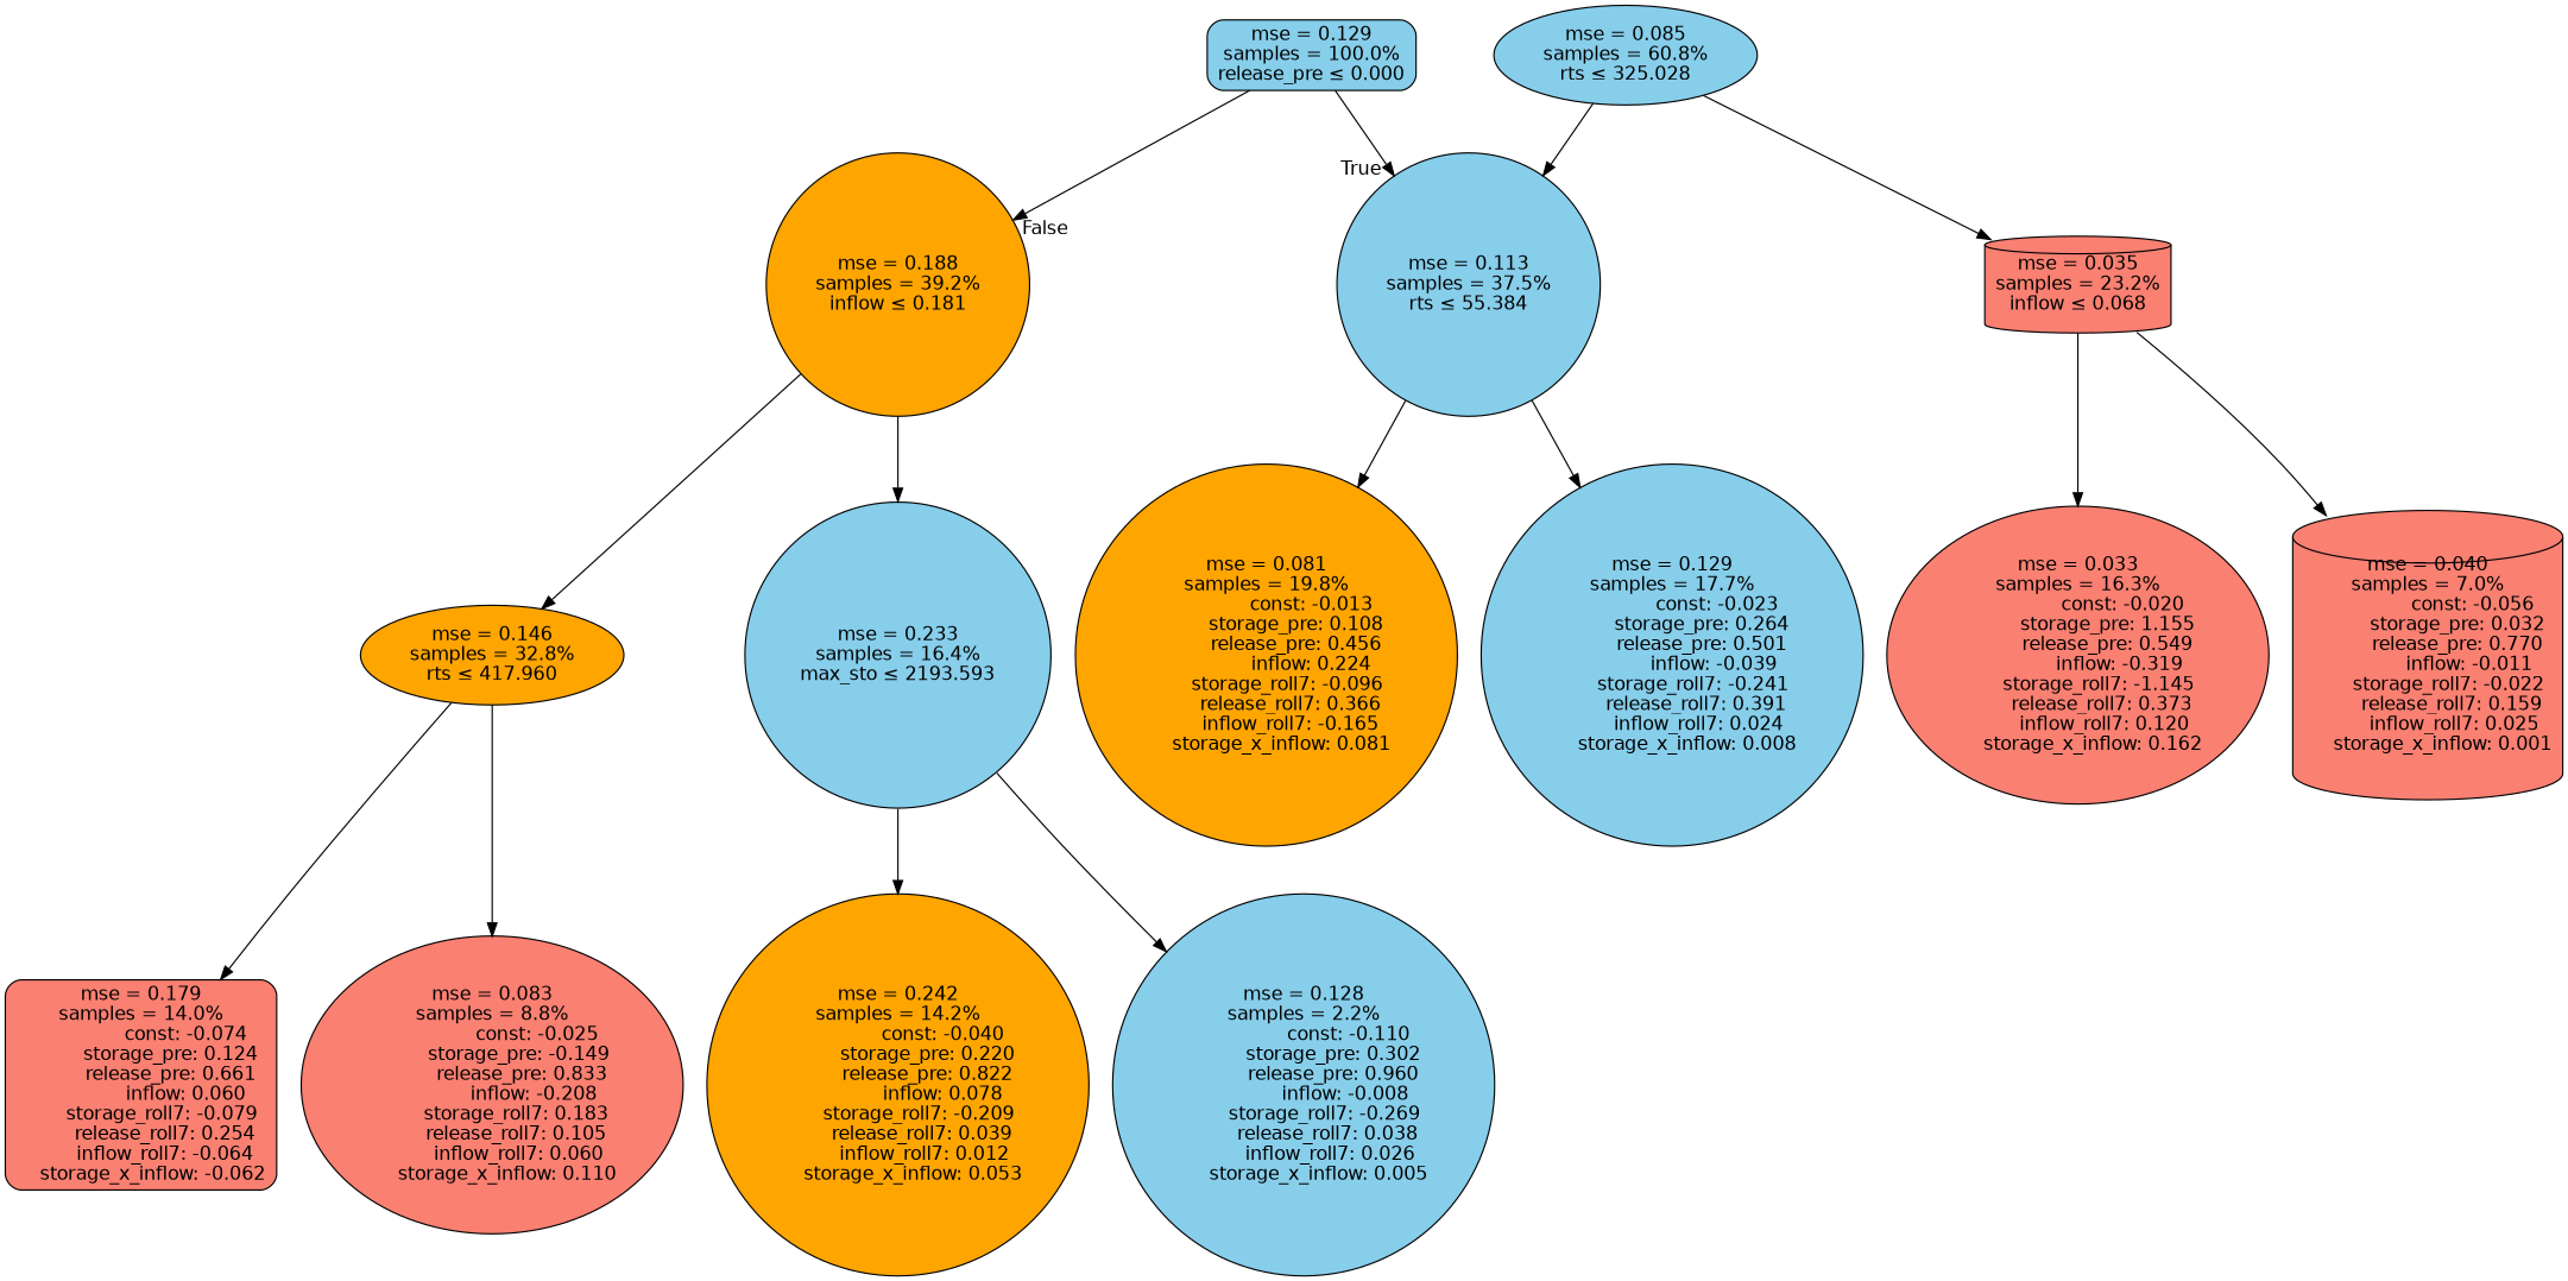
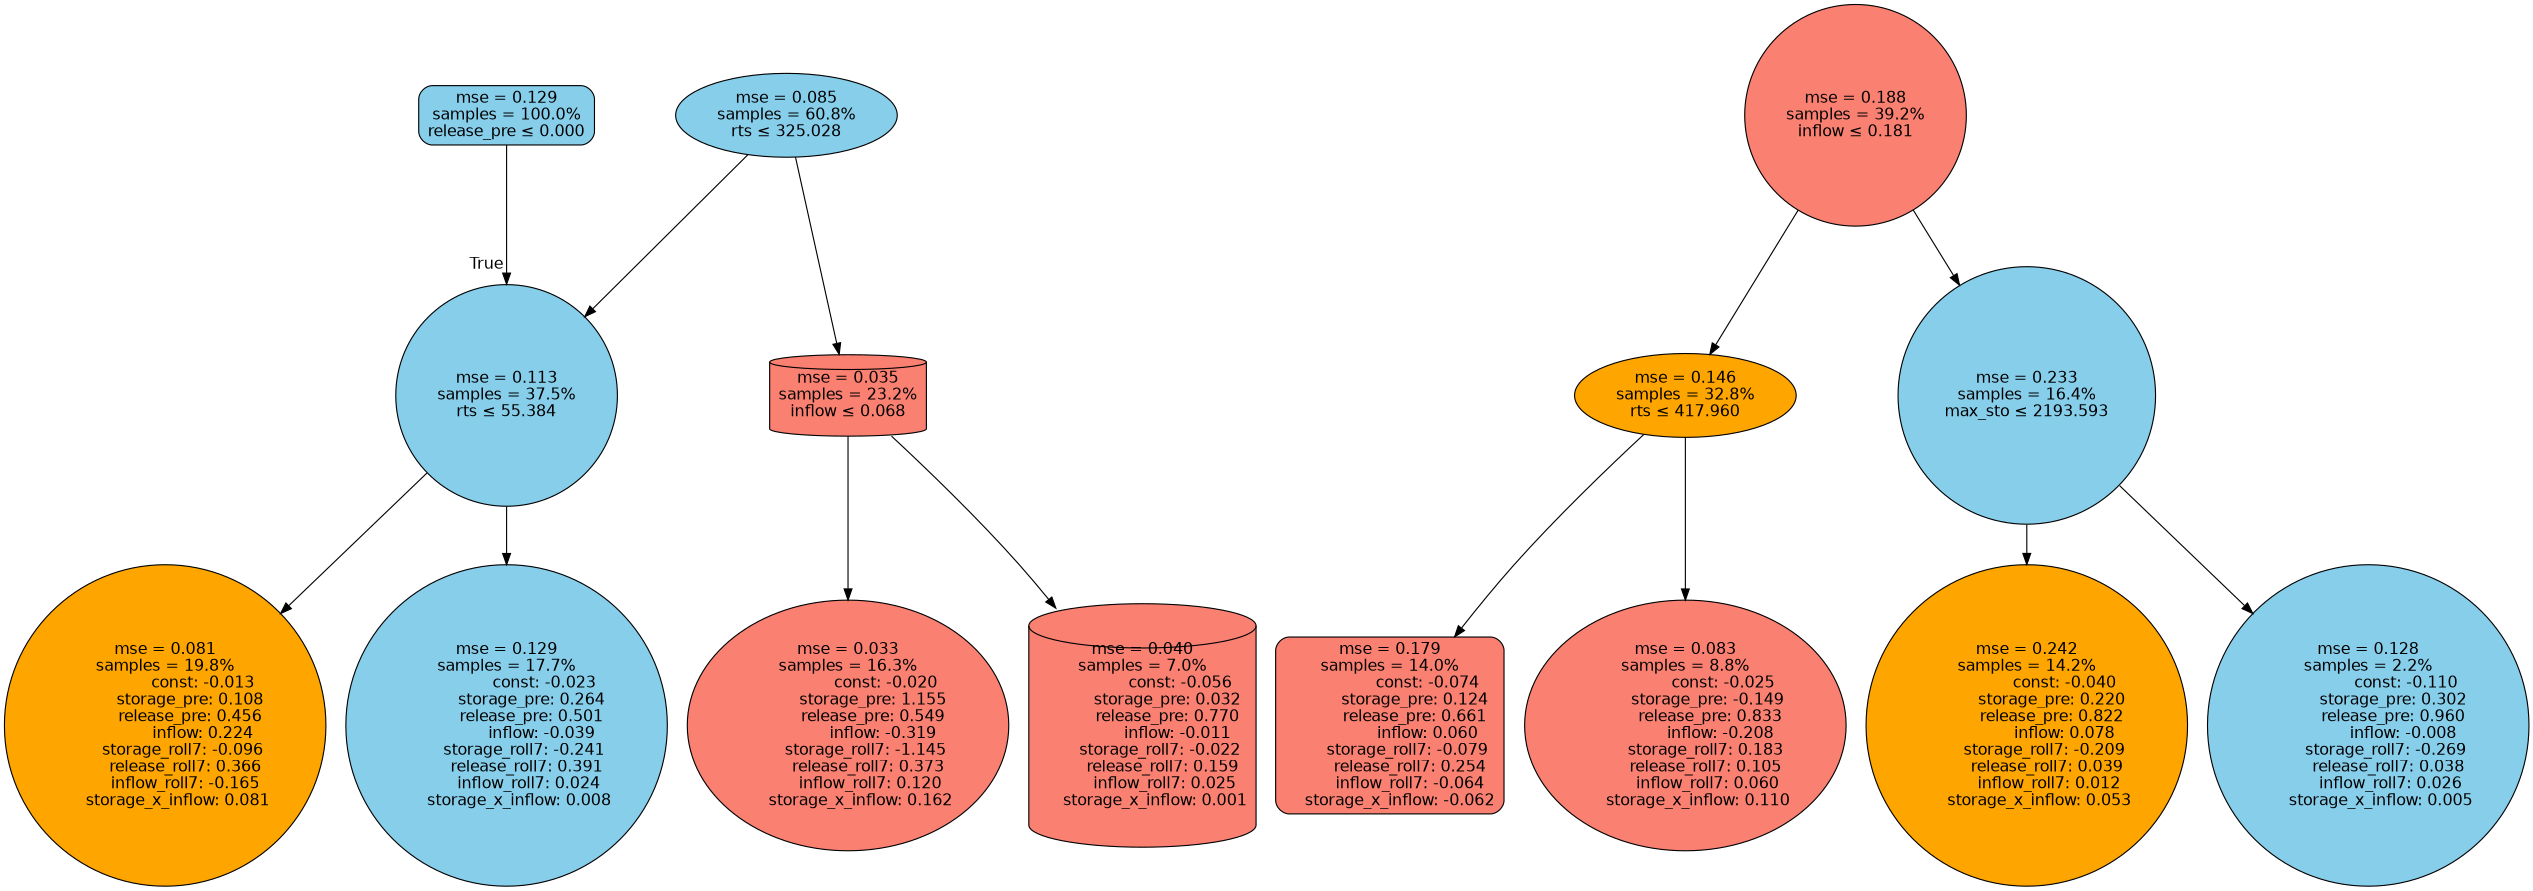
  digraph {
    node [color=black fillcolor=skyblue fontname=helvetica shape=circle style="filled, rounded"]
    edge [fontname=helvetica]
    n1 [label="mse = 0.129\nsamples = 100.0%\nrelease_pre &le; 0.000" shape=box]
-   n2 [fillcolor=orange label="mse = 0.188\nsamples = 39.2%\ninflow &le; 0.181"]
+   n2 [fillcolor=salmon label="mse = 0.188\nsamples = 39.2%\ninflow &le; 0.181"]
    n3 [label="mse = 0.113\nsamples = 37.5%\nrts &le; 55.384"]
    n4 [label="mse = 0.085\nsamples = 60.8%\nrts &le; 325.028" shape=ellipse]
    n5 [fillcolor=salmon label="mse = 0.035\nsamples = 23.2%\ninflow &le; 0.068" shape=cylinder]
    n6 [fillcolor=orange label="mse = 0.146\nsamples = 32.8%\nrts &le; 417.960" shape=ellipse]
    n7 [label="mse = 0.233\nsamples = 16.4%\nmax_sto &le; 2193.593"]
    n8 [fillcolor=orange label="mse = 0.081\nsamples = 19.8%\n               const: -0.013\n          storage_pre: 0.108\n          release_pre: 0.456\n               inflow: 0.224\n       storage_roll7: -0.096\n        release_roll7: 0.366\n        inflow_roll7: -0.165\n     storage_x_inflow: 0.081"]
    n9 [label="mse = 0.129\nsamples = 17.7%\n               const: -0.023\n          storage_pre: 0.264\n          release_pre: 0.501\n              inflow: -0.039\n       storage_roll7: -0.241\n        release_roll7: 0.391\n         inflow_roll7: 0.024\n     storage_x_inflow: 0.008"]
    n10 [fillcolor=salmon label="mse = 0.033\nsamples = 16.3%\n               const: -0.020\n          storage_pre: 1.155\n          release_pre: 0.549\n              inflow: -0.319\n       storage_roll7: -1.145\n        release_roll7: 0.373\n         inflow_roll7: 0.120\n     storage_x_inflow: 0.162" shape=ellipse]
    n11 [fillcolor=salmon label="mse = 0.040\nsamples = 7.0%\n               const: -0.056\n          storage_pre: 0.032\n          release_pre: 0.770\n              inflow: -0.011\n       storage_roll7: -0.022\n        release_roll7: 0.159\n         inflow_roll7: 0.025\n     storage_x_inflow: 0.001" shape=cylinder]
    n12 [fillcolor=salmon label="mse = 0.179\nsamples = 14.0%\n               const: -0.074\n          storage_pre: 0.124\n          release_pre: 0.661\n               inflow: 0.060\n       storage_roll7: -0.079\n        release_roll7: 0.254\n        inflow_roll7: -0.064\n    storage_x_inflow: -0.062" shape=box]
    n13 [fillcolor=salmon label="mse = 0.083\nsamples = 8.8%\n               const: -0.025\n         storage_pre: -0.149\n          release_pre: 0.833\n              inflow: -0.208\n        storage_roll7: 0.183\n        release_roll7: 0.105\n         inflow_roll7: 0.060\n     storage_x_inflow: 0.110" shape=ellipse]
    n14 [fillcolor=orange label="mse = 0.242\nsamples = 14.2%\n               const: -0.040\n          storage_pre: 0.220\n          release_pre: 0.822\n               inflow: 0.078\n       storage_roll7: -0.209\n        release_roll7: 0.039\n         inflow_roll7: 0.012\n     storage_x_inflow: 0.053"]
    n15 [label="mse = 0.128\nsamples = 2.2%\n               const: -0.110\n          storage_pre: 0.302\n          release_pre: 0.960\n              inflow: -0.008\n       storage_roll7: -0.269\n        release_roll7: 0.038\n         inflow_roll7: 0.026\n     storage_x_inflow: 0.005"]
-   n1 -> n2 [headlabel=False labelangle=-45 labeldistance=2.5]
    n1 -> n3 [headlabel=True labelangle=45 labeldistance=2.5]
    n2 -> n6
    n2 -> n7
    n3 -> n8
    n3 -> n9
    n4 -> n3
    n4 -> n5
    n5 -> n10
    n5 -> n11
    n6 -> n12
    n6 -> n13
    n7 -> n14
    n7 -> n15
  }
